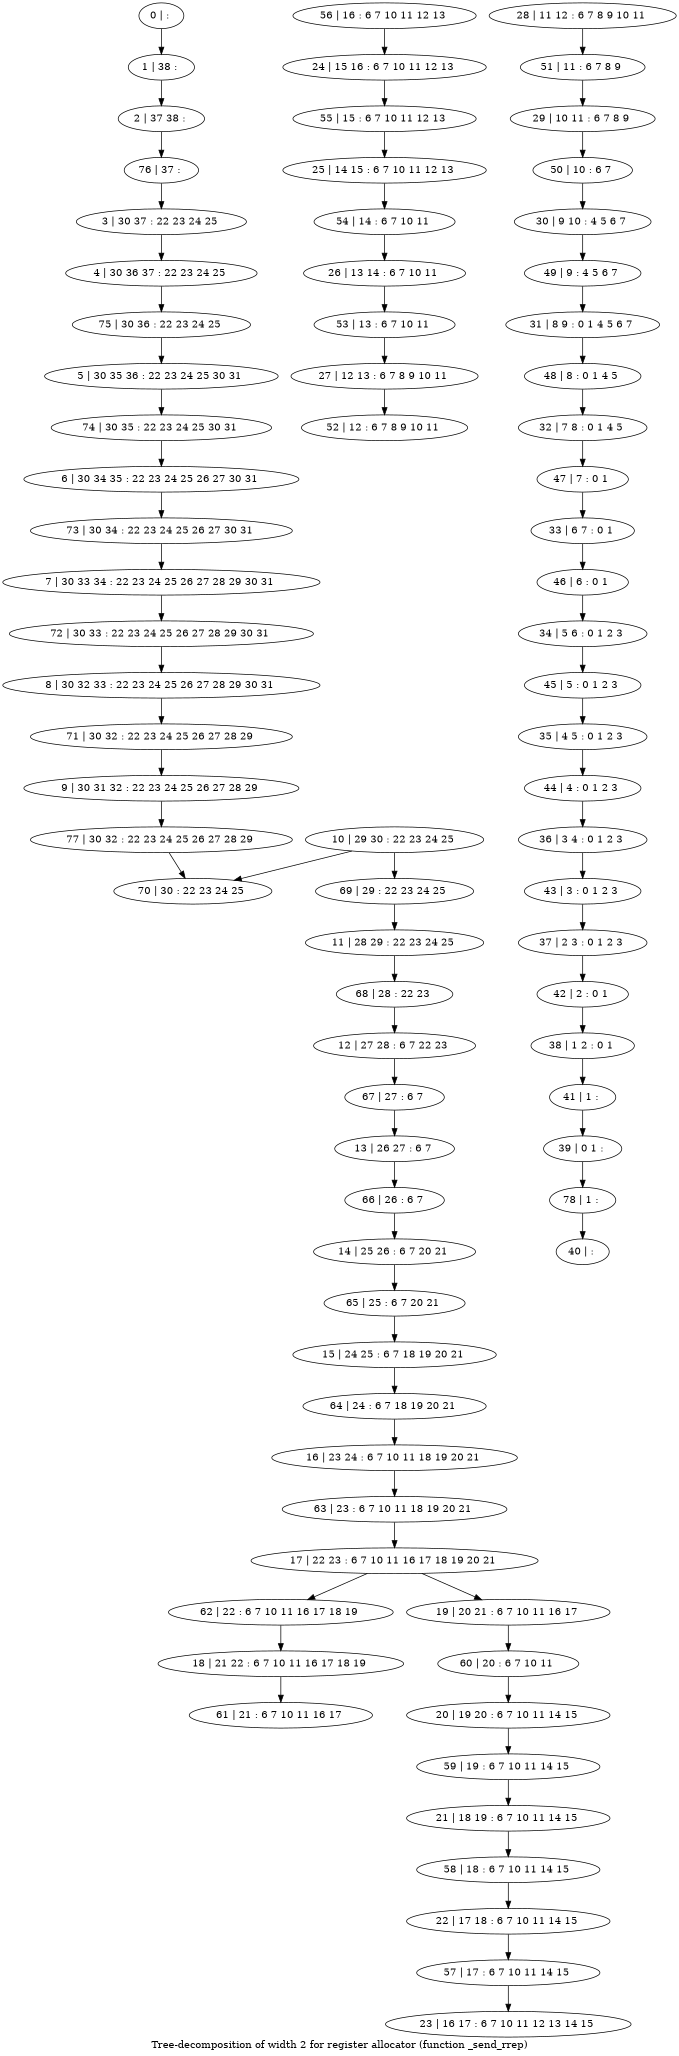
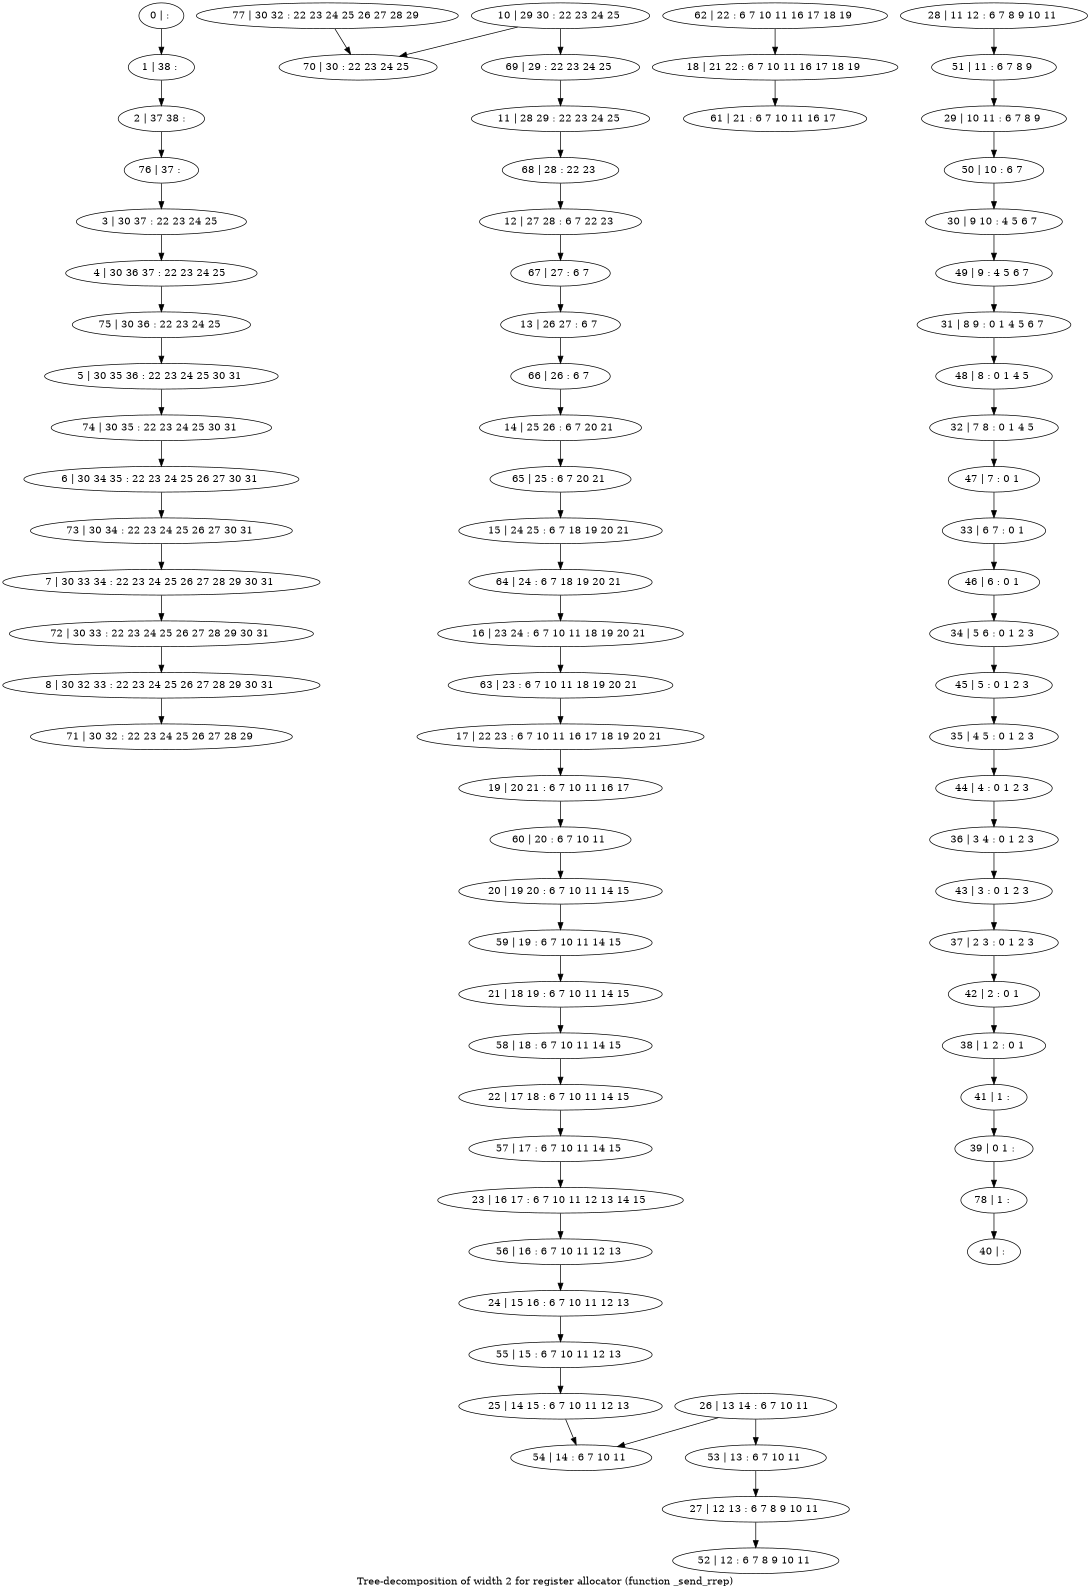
  digraph {
    label="Tree-decomposition of width 2 for register allocator (function _send_rrep)"
    n1 [label="0 | : "]
    n2 [label="1 | 38 : "]
    n3 [label="2 | 37 38 : "]
    n4 [label="76 | 37 : "]
    n5 [label="3 | 30 37 : 22 23 24 25 "]
    n6 [label="4 | 30 36 37 : 22 23 24 25 "]
    n7 [label="75 | 30 36 : 22 23 24 25 "]
    n8 [label="5 | 30 35 36 : 22 23 24 25 30 31 "]
    n9 [label="74 | 30 35 : 22 23 24 25 30 31 "]
    n10 [label="6 | 30 34 35 : 22 23 24 25 26 27 30 31 "]
    n11 [label="73 | 30 34 : 22 23 24 25 26 27 30 31 "]
    n12 [label="7 | 30 33 34 : 22 23 24 25 26 27 28 29 30 31 "]
    n13 [label="72 | 30 33 : 22 23 24 25 26 27 28 29 30 31 "]
    n14 [label="8 | 30 32 33 : 22 23 24 25 26 27 28 29 30 31 "]
    n15 [label="71 | 30 32 : 22 23 24 25 26 27 28 29 "]
-   n16 [label="9 | 30 31 32 : 22 23 24 25 26 27 28 29 "]
    n17 [label="77 | 30 32 : 22 23 24 25 26 27 28 29 "]
    n18 [label="70 | 30 : 22 23 24 25 "]
    n19 [label="10 | 29 30 : 22 23 24 25 "]
    n20 [label="69 | 29 : 22 23 24 25 "]
    n21 [label="11 | 28 29 : 22 23 24 25 "]
    n22 [label="68 | 28 : 22 23 "]
    n23 [label="12 | 27 28 : 6 7 22 23 "]
    n24 [label="67 | 27 : 6 7 "]
    n25 [label="13 | 26 27 : 6 7 "]
    n26 [label="66 | 26 : 6 7 "]
    n27 [label="14 | 25 26 : 6 7 20 21 "]
    n28 [label="65 | 25 : 6 7 20 21 "]
    n29 [label="15 | 24 25 : 6 7 18 19 20 21 "]
    n30 [label="64 | 24 : 6 7 18 19 20 21 "]
    n31 [label="16 | 23 24 : 6 7 10 11 18 19 20 21 "]
    n32 [label="63 | 23 : 6 7 10 11 18 19 20 21 "]
    n33 [label="17 | 22 23 : 6 7 10 11 16 17 18 19 20 21 "]
    n34 [label="62 | 22 : 6 7 10 11 16 17 18 19 "]
    n35 [label="19 | 20 21 : 6 7 10 11 16 17 "]
    n36 [label="18 | 21 22 : 6 7 10 11 16 17 18 19 "]
    n37 [label="61 | 21 : 6 7 10 11 16 17 "]
    n38 [label="60 | 20 : 6 7 10 11 "]
    n39 [label="20 | 19 20 : 6 7 10 11 14 15 "]
    n40 [label="59 | 19 : 6 7 10 11 14 15 "]
    n41 [label="21 | 18 19 : 6 7 10 11 14 15 "]
    n42 [label="58 | 18 : 6 7 10 11 14 15 "]
    n43 [label="22 | 17 18 : 6 7 10 11 14 15 "]
    n44 [label="57 | 17 : 6 7 10 11 14 15 "]
    n45 [label="23 | 16 17 : 6 7 10 11 12 13 14 15 "]
    n46 [label="56 | 16 : 6 7 10 11 12 13 "]
    n47 [label="24 | 15 16 : 6 7 10 11 12 13 "]
    n48 [label="55 | 15 : 6 7 10 11 12 13 "]
    n49 [label="25 | 14 15 : 6 7 10 11 12 13 "]
    n50 [label="54 | 14 : 6 7 10 11 "]
    n51 [label="26 | 13 14 : 6 7 10 11 "]
    n52 [label="53 | 13 : 6 7 10 11 "]
    n53 [label="27 | 12 13 : 6 7 8 9 10 11 "]
    n54 [label="52 | 12 : 6 7 8 9 10 11 "]
    n55 [label="28 | 11 12 : 6 7 8 9 10 11 "]
    n56 [label="51 | 11 : 6 7 8 9 "]
    n57 [label="29 | 10 11 : 6 7 8 9 "]
    n58 [label="50 | 10 : 6 7 "]
    n59 [label="30 | 9 10 : 4 5 6 7 "]
    n60 [label="49 | 9 : 4 5 6 7 "]
    n61 [label="31 | 8 9 : 0 1 4 5 6 7 "]
    n62 [label="48 | 8 : 0 1 4 5 "]
    n63 [label="32 | 7 8 : 0 1 4 5 "]
    n64 [label="47 | 7 : 0 1 "]
    n65 [label="33 | 6 7 : 0 1 "]
    n66 [label="46 | 6 : 0 1 "]
    n67 [label="34 | 5 6 : 0 1 2 3 "]
    n68 [label="45 | 5 : 0 1 2 3 "]
    n69 [label="35 | 4 5 : 0 1 2 3 "]
    n70 [label="44 | 4 : 0 1 2 3 "]
    n71 [label="36 | 3 4 : 0 1 2 3 "]
    n72 [label="43 | 3 : 0 1 2 3 "]
    n73 [label="37 | 2 3 : 0 1 2 3 "]
    n74 [label="42 | 2 : 0 1 "]
    n75 [label="38 | 1 2 : 0 1 "]
    n76 [label="41 | 1 : "]
    n77 [label="39 | 0 1 : "]
    n78 [label="78 | 1 : "]
    n79 [label="40 | : "]
    n1 -> n2
    n2 -> n3
    n3 -> n4
    n4 -> n5
    n5 -> n6
    n6 -> n7
    n7 -> n8
    n8 -> n9
    n9 -> n10
    n10 -> n11
    n11 -> n12
    n12 -> n13
    n13 -> n14
    n14 -> n15
-   n15 -> n16
-   n16 -> n17
    n17 -> n18
    n19 -> n18
    n19 -> n20
    n20 -> n21
    n21 -> n22
    n22 -> n23
    n23 -> n24
    n24 -> n25
    n25 -> n26
    n26 -> n27
    n27 -> n28
    n28 -> n29
    n29 -> n30
    n30 -> n31
    n31 -> n32
    n32 -> n33
-   n33 -> n34
    n33 -> n35
    n34 -> n36
    n35 -> n38
    n36 -> n37
    n38 -> n39
    n39 -> n40
    n40 -> n41
    n41 -> n42
    n42 -> n43
    n43 -> n44
    n44 -> n45
+   n45 -> n46
    n46 -> n47
    n47 -> n48
    n48 -> n49
    n49 -> n50
-   n50 -> n51
+   n51 -> n50
    n51 -> n52
    n52 -> n53
    n53 -> n54
    n55 -> n56
    n56 -> n57
    n57 -> n58
    n58 -> n59
    n59 -> n60
    n60 -> n61
    n61 -> n62
    n62 -> n63
    n63 -> n64
    n64 -> n65
    n65 -> n66
    n66 -> n67
    n67 -> n68
    n68 -> n69
    n69 -> n70
    n70 -> n71
    n71 -> n72
    n72 -> n73
    n73 -> n74
    n74 -> n75
    n75 -> n76
    n76 -> n77
    n77 -> n78
    n78 -> n79
  }
